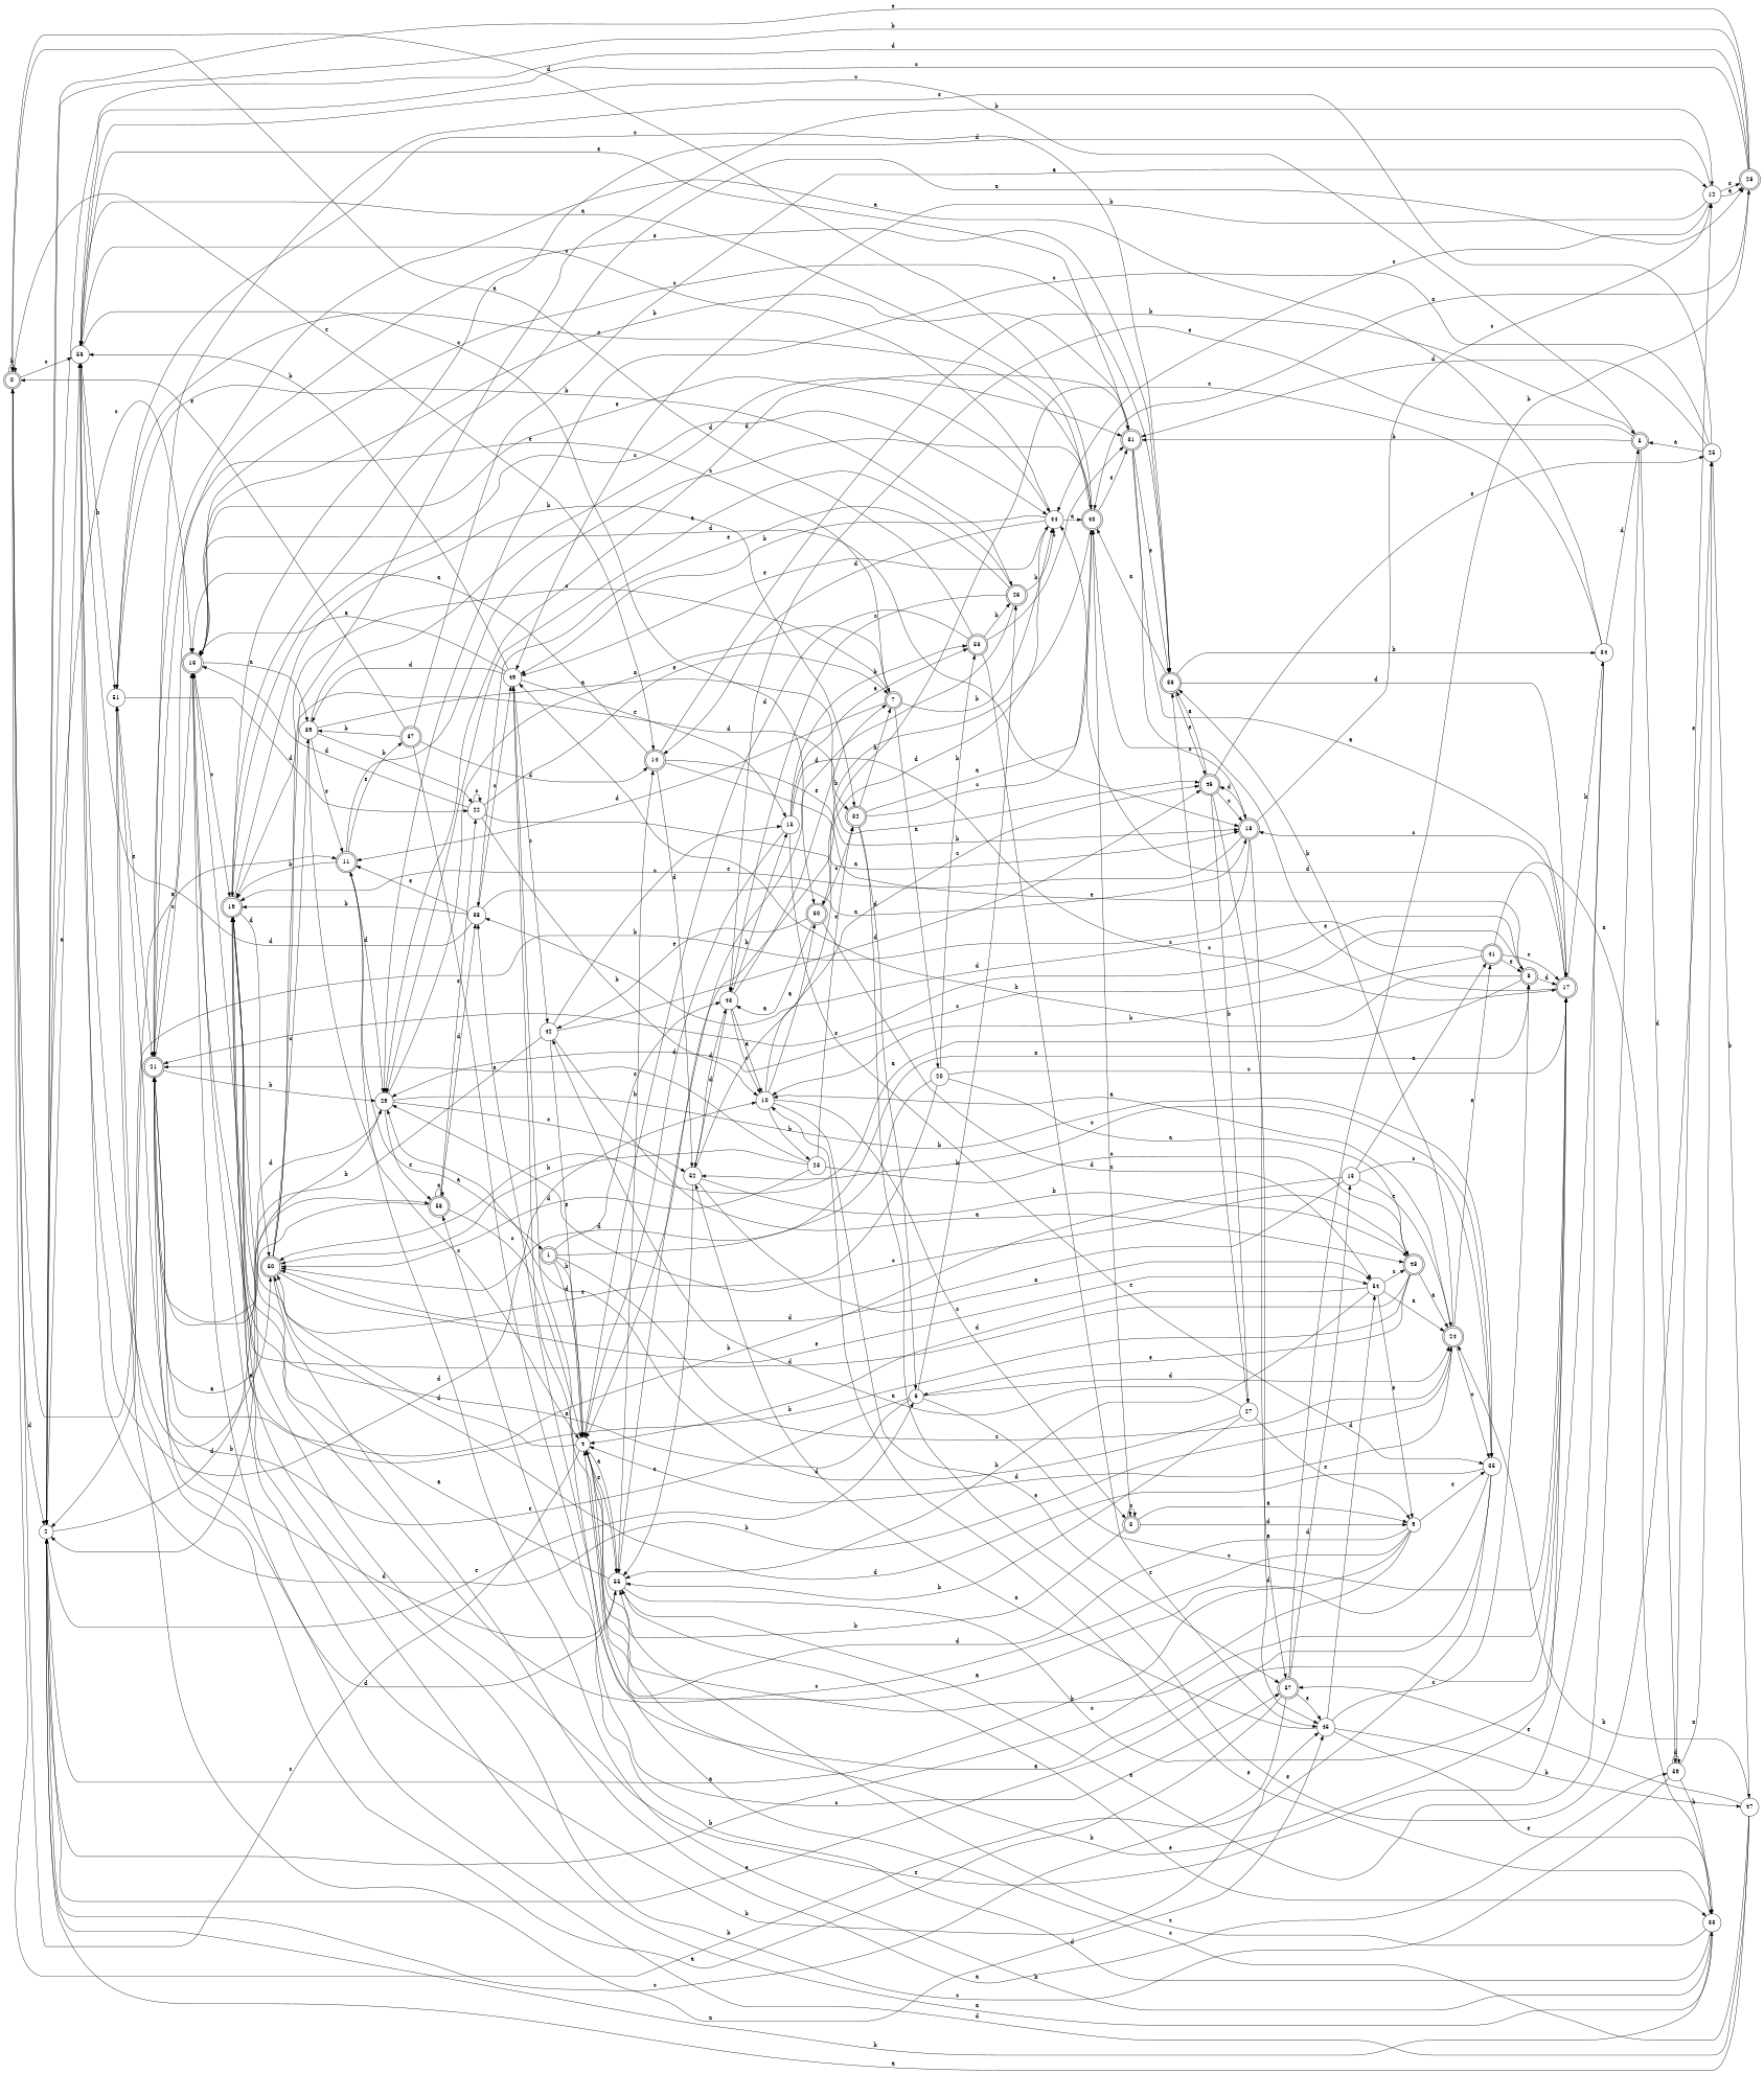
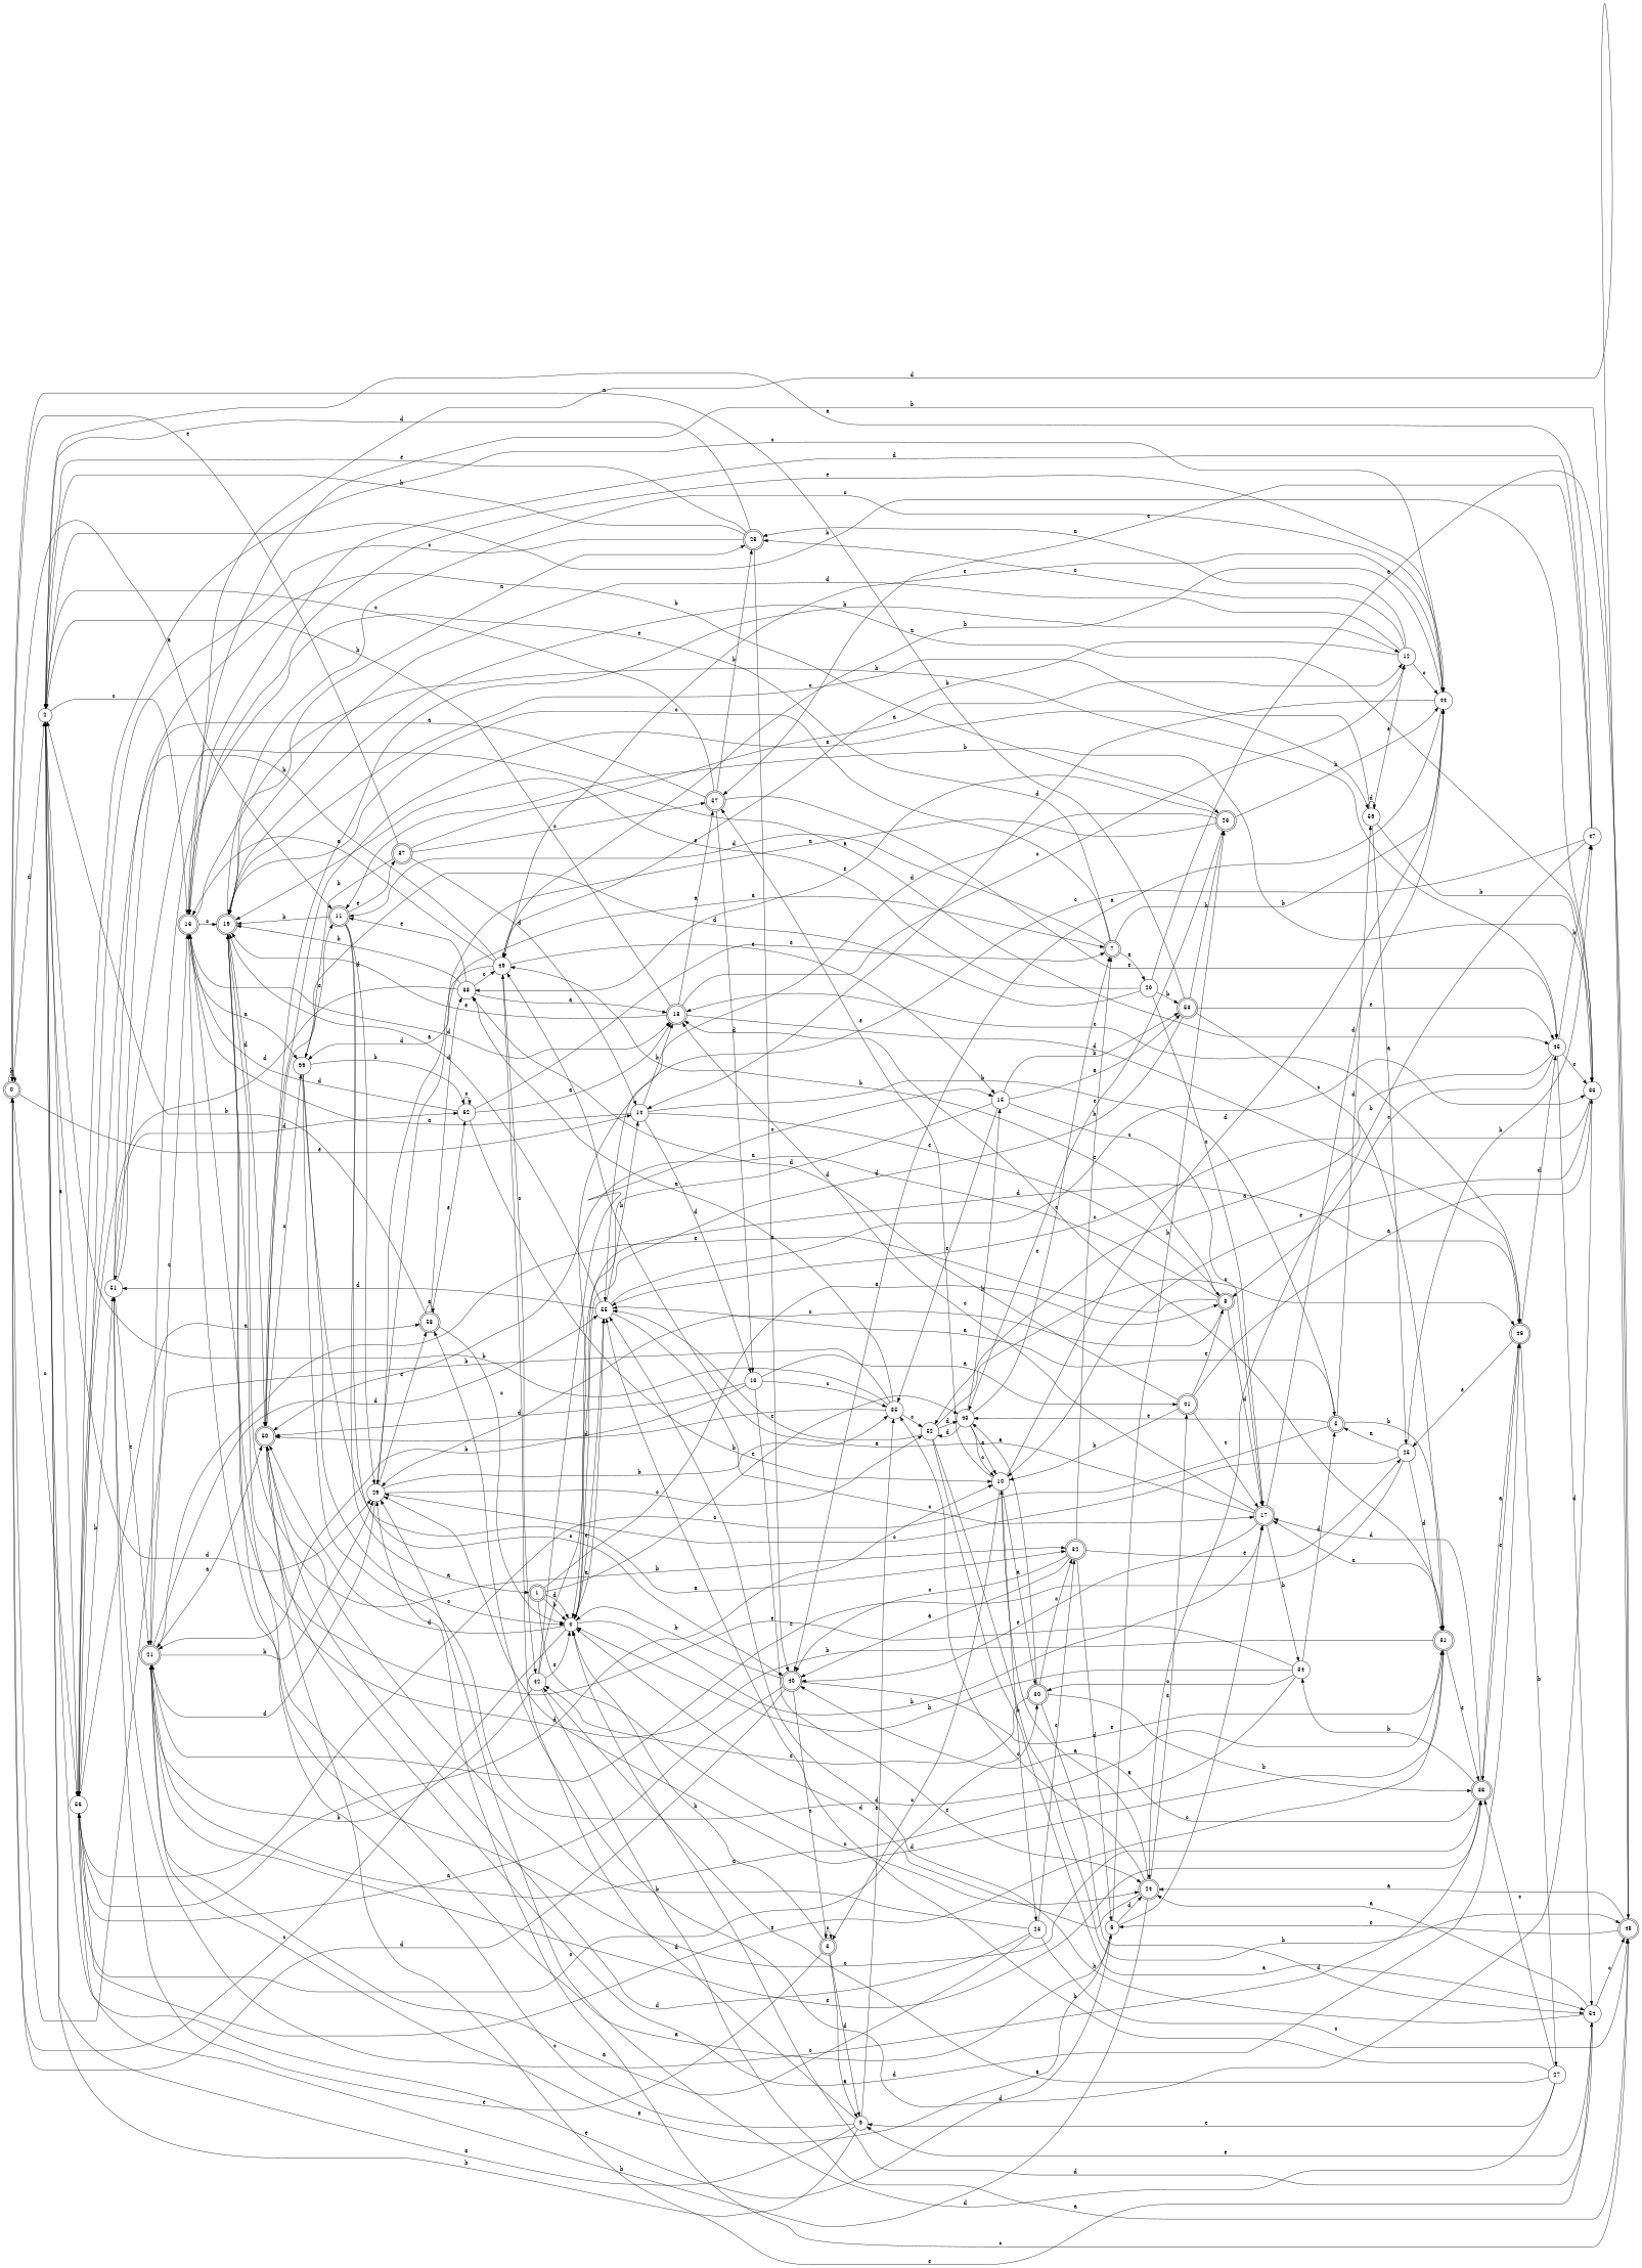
  digraph {
    rankdir=LR
    node [color=black fillcolor=white shape=circle style=filled]
    n1 [label=0 shape=doublecircle style="rounded,filled"]
    n2 [label=2]
    n3 [label=11 shape=doublecircle style="rounded,filled"]
-   n4 [label=14 shape=doublecircle style="rounded,filled"]
+   n4 [label=14 style="rounded,filled"]
    n5 [label=56]
    n6 [label=6]
    n7 [label=16 shape=doublecircle style="rounded,filled"]
    n8 [label=29]
    n9 [label=33]
    n10 [label=1 shape=doublecircle style="rounded,filled"]
    n11 [label=19 shape=doublecircle style="rounded,filled"]
    n12 [label=37 shape=doublecircle style="rounded,filled"]
    n13 [label=40 shape=doublecircle style="rounded,filled"]
    n14 [label=8 shape=doublecircle style="rounded,filled"]
    n15 [label=5 shape=doublecircle style="rounded,filled"]
    n16 [label=13]
    n17 [label=18 shape=doublecircle style="rounded,filled"]
    n18 [label=51]
    n19 [label=31 shape=doublecircle style="rounded,filled"]
    n20 [label=10]
    n21 [label=30 shape=doublecircle]
    n22 [label=58 shape=doublecircle style="rounded,filled"]
    n23 [label=4]
    n24 [label=24 shape=doublecircle style="rounded,filled"]
    n25 [label=43]
    n26 [label=17 shape=doublecircle style="rounded,filled"]
    n27 [label=50 shape=doublecircle style="rounded,filled"]
    n28 [label=55]
    n29 [label=21 shape=doublecircle style="rounded,filled"]
    n30 [label=49]
    n31 [label=35]
    n32 [label=41 shape=doublecircle style="rounded,filled"]
    n33 [label=7 shape=doublecircle style="rounded,filled"]
    n34 [label=15]
    n35 [label=52]
    n36 [label=26 shape=doublecircle style="rounded,filled"]
    n37 [label=44]
-   n38 [label=39]
+   n38 [label=99]
    n39 [label=45]
    n40 [label=3 shape=doublecircle style="rounded,filled"]
    n41 [label=9]
    n42 [label=36 shape=doublecircle style="rounded,filled"]
-   n43 [label=22]
+   n43 [label=62]
    n44 [label=34]
    n45 [label=59]
    n46 [label=12]
    n47 [label=46 shape=doublecircle style="rounded,filled"]
    n48 [label=54]
    n49 [label=25]
    n50 [label=28 shape=doublecircle style="rounded,filled"]
    n51 [label=32 shape=doublecircle style="rounded,filled"]
    n52 [label=38]
    n53 [label=20]
    n54 [label=53 shape=doublecircle style="rounded,filled"]
    n55 [label=48 shape=doublecircle style="rounded,filled"]
    n56 [label=42]
    n57 [label=23]
    n58 [label=57 shape=doublecircle style="rounded,filled"]
    n59 [label=47]
    n60 [label=27]
    n1 -> n1 [label=b]
    n1 -> n2 [label=d]
    n1 -> n3 [label=a]
    n1 -> n4 [label=e]
    n1 -> n5 [label=c]
    n2 -> n5 [label=a]
    n2 -> n6 [label=e]
    n2 -> n7 [label=c]
    n2 -> n8 [label=d]
    n2 -> n9 [label=b]
    n3 -> n8 [label=d]
    n3 -> n10 [label=a]
    n3 -> n11 [label=b]
    n3 -> n12 [label=e]
    n3 -> n13 [label=c]
    n4 -> n7 [label=a]
    n4 -> n14 [label=e]
    n4 -> n15 [label=b]
-   n4 -> n35 [label=d]
+   n4 -> n16 [label=d]
    n4 -> n17 [label=b]
    n5 -> n18 [label=b]
    n5 -> n19 [label=e]
    n5 -> n20 [label=d]
    n5 -> n21 [label=c]
    n5 -> n22 [label=a]
    n6 -> n11 [label=a]
    n6 -> n24 [label=d]
    n6 -> n26 [label=c]
    n6 -> n29 [label=e]
    n6 -> n36 [label=b]
    n7 -> n11 [label=c]
    n7 -> n17 [label=d]
    n7 -> n37 [label=e]
    n7 -> n38 [label=a]
    n7 -> n39 [label=b]
    n8 -> n22 [label=e]
    n8 -> n29 [label=d]
    n8 -> n31 [label=b]
    n8 -> n33 [label=a]
    n8 -> n35 [label=c]
    n9 -> n3 [label=b]
    n9 -> n11 [label=a]
    n9 -> n20 [label=e]
    n9 -> n22 [label=d]
    n9 -> n28 [label=c]
    n10 -> n14 [label=a]
    n10 -> n23 [label=b]
    n10 -> n23 [label=d]
    n10 -> n24 [label=c]
    n10 -> n25 [label=e]
    n11 -> n27 [label=d]
    n11 -> n37 [label=c]
    n11 -> n50 [label=a]
    n11 -> n51 [label=b]
    n12 -> n1 [label=e]
    n12 -> n4 [label=d]
    n12 -> n38 [label=b]
    n12 -> n46 [label=a]
    n12 -> n58 [label=c]
    n13 -> n1 [label=d]
    n13 -> n5 [label=a]
    n13 -> n19 [label=e]
    n13 -> n23 [label=b]
    n13 -> n40 [label=c]
    n14 -> n8 [label=c]
    n14 -> n26 [label=d]
    n14 -> n27 [label=a]
    n14 -> n29 [label=e]
    n14 -> n30 [label=b]
    n15 -> n5 [label=c]
    n15 -> n19 [label=b]
    n15 -> n25 [label=e]
    n15 -> n28 [label=a]
    n15 -> n45 [label=d]
    n16 -> n24 [label=e]
    n16 -> n27 [label=d]
    n16 -> n29 [label=b]
    n16 -> n31 [label=c]
    n16 -> n32 [label=a]
    n17 -> n2 [label=b]
    n17 -> n11 [label=e]
    n17 -> n46 [label=c]
    n17 -> n47 [label=d]
    n17 -> n58 [label=a]
    n18 -> n29 [label=e]
    n18 -> n36 [label=b]
    n18 -> n39 [label=a]
    n18 -> n42 [label=c]
    n18 -> n43 [label=d]
    n19 -> n7 [label=b]
    n19 -> n8 [label=d]
    n19 -> n17 [label=c]
    n19 -> n26 [label=a]
    n19 -> n42 [label=e]
    n20 -> n21 [label=a]
    n20 -> n37 [label=d]
    n20 -> n40 [label=c]
    n20 -> n57 [label=b]
    n20 -> n58 [label=e]
    n21 -> n25 [label=a]
-   n24 -> n42 [label=b]
+   n21 -> n42 [label=b]
    n21 -> n48 [label=d]
    n21 -> n51 [label=c]
    n21 -> n56 [label=e]
    n22 -> n2 [label=b]
    n22 -> n22 [label=a]
    n22 -> n23 [label=c]
    n22 -> n43 [label=e]
    n22 -> n52 [label=d]
    n23 -> n1 [label=c]
    n23 -> n26 [label=b]
    n23 -> n27 [label=d]
    n23 -> n28 [label=a]
    n23 -> n28 [label=e]
    n24 -> n5 [label=b]
    n24 -> n20 [label=a]
    n24 -> n23 [label=d]
    n24 -> n31 [label=c]
    n24 -> n32 [label=e]
    n25 -> n20 [label=a]
    n25 -> n20 [label=c]
    n25 -> n33 [label=e]
    n25 -> n34 [label=b]
    n25 -> n35 [label=d]
    n26 -> n13 [label=e]
    n26 -> n17 [label=c]
    n26 -> n30 [label=a]
    n26 -> n37 [label=d]
    n26 -> n44 [label=b]
    n27 -> n38 [label=c]
    n27 -> n45 [label=a]
    n27 -> n46 [label=b]
    n27 -> n47 [label=d]
    n27 -> n48 [label=e]
    n28 -> n4 [label=b]
    n28 -> n9 [label=e]
    n28 -> n11 [label=a]
    n28 -> n18 [label=d]
    n28 -> n26 [label=c]
    n29 -> n7 [label=c]
    n29 -> n8 [label=b]
    n29 -> n27 [label=a]
    n29 -> n28 [label=d]
    n29 -> n42 [label=e]
    n30 -> n5 [label=b]
    n30 -> n7 [label=a]
    n30 -> n34 [label=e]
    n30 -> n38 [label=d]
    n30 -> n56 [label=c]
    n31 -> n1 [label=b]
-   n31 -> n2 [label=e]
+   n31 -> n2 [label=b]
    n31 -> n27 [label=d]
    n31 -> n35 [label=c]
    n31 -> n52 [label=a]
    n32 -> n9 [label=a]
    n32 -> n14 [label=e]
    n32 -> n20 [label=b]
    n32 -> n26 [label=c]
    n32 -> n52 [label=d]
    n33 -> n3 [label=d]
    n33 -> n11 [label=c]
    n33 -> n29 [label=e]
    n33 -> n37 [label=b]
    n33 -> n53 [label=a]
    n34 -> n23 [label=d]
    n34 -> n26 [label=c]
    n34 -> n31 [label=e]
    n34 -> n54 [label=a]
    n34 -> n54 [label=b]
    n35 -> n25 [label=d]
    n35 -> n28 [label=e]
    n35 -> n47 [label=c]
    n35 -> n48 [label=a]
    n35 -> n55 [label=b]
    n36 -> n8 [label=a]
    n36 -> n25 [label=c]
    n36 -> n28 [label=d]
    n36 -> n37 [label=b]
    n36 -> n52 [label=e]
    n37 -> n4 [label=d]
    n37 -> n5 [label=c]
    n37 -> n13 [label=a]
    n37 -> n30 [label=b]
    n37 -> n30 [label=e]
    n38 -> n3 [label=e]
    n38 -> n19 [label=d]
    n38 -> n23 [label=c]
    n38 -> n43 [label=b]
    n38 -> n51 [label=a]
    n39 -> n9 [label=e]
    n39 -> n14 [label=c]
    n39 -> n35 [label=a]
    n39 -> n48 [label=d]
    n39 -> n59 [label=b]
-   n13 -> n18 [label=e]
+   n40 -> n18 [label=e]
    n40 -> n23 [label=b]
    n40 -> n40 [label=c]
    n40 -> n41 [label=a]
    n40 -> n41 [label=d]
    n41 -> n2 [label=a]
    n41 -> n2 [label=b]
    n41 -> n11 [label=c]
    n41 -> n30 [label=d]
    n41 -> n31 [label=e]
    n42 -> n7 [label=c]
    n42 -> n13 [label=a]
    n42 -> n26 [label=d]
    n42 -> n44 [label=b]
    n42 -> n47 [label=e]
    n43 -> n7 [label=d]
    n43 -> n17 [label=a]
    n43 -> n20 [label=b]
    n43 -> n33 [label=e]
    n43 -> n43 [label=c]
    n44 -> n11 [label=e]
    n44 -> n15 [label=d]
    n44 -> n21 [label=c]
    n44 -> n23 [label=b]
    n44 -> n29 [label=a]
    n45 -> n9 [label=b]
    n45 -> n11 [label=c]
    n45 -> n45 [label=d]
    n45 -> n46 [label=e]
    n45 -> n49 [label=a]
    n46 -> n11 [label=d]
    n46 -> n30 [label=b]
    n46 -> n37 [label=c]
    n46 -> n50 [label=a]
    n46 -> n50 [label=e]
    n47 -> n17 [label=c]
    n47 -> n39 [label=d]
    n47 -> n42 [label=a]
    n47 -> n49 [label=e]
    n47 -> n60 [label=b]
    n48 -> n23 [label=d]
    n48 -> n24 [label=a]
    n48 -> n28 [label=b]
    n48 -> n41 [label=e]
    n48 -> n55 [label=c]
    n49 -> n8 [label=c]
    n49 -> n15 [label=a]
    n49 -> n19 [label=d]
    n49 -> n29 [label=e]
    n49 -> n59 [label=b]
    n50 -> n2 [label=b]
    n50 -> n2 [label=d]
    n50 -> n2 [label=e]
    n50 -> n5 [label=c]
    n50 -> n13 [label=a]
    n51 -> n6 [label=d]
    n51 -> n13 [label=a]
    n51 -> n13 [label=c]
    n51 -> n33 [label=b]
    n51 -> n49 [label=e]
    n52 -> n3 [label=e]
    n52 -> n5 [label=d]
    n52 -> n11 [label=b]
    n52 -> n17 [label=a]
    n52 -> n30 [label=c]
    n53 -> n11 [label=e]
    n53 -> n26 [label=c]
    n53 -> n27 [label=d]
    n53 -> n54 [label=b]
    n53 -> n55 [label=a]
    n54 -> n1 [label=a]
    n54 -> n19 [label=c]
    n54 -> n23 [label=d]
    n54 -> n36 [label=b]
    n54 -> n39 [label=e]
    n55 -> n6 [label=e]
    n55 -> n7 [label=b]
    n55 -> n7 [label=d]
    n55 -> n8 [label=c]
    n55 -> n24 [label=a]
    n56 -> n23 [label=e]
    n56 -> n29 [label=b]
    n56 -> n34 [label=c]
    n56 -> n47 [label=d]
    n56 -> n55 [label=a]
    n57 -> n27 [label=b]
    n57 -> n27 [label=d]
    n57 -> n29 [label=a]
    n57 -> n51 [label=e]
    n57 -> n55 [label=c]
    n58 -> n2 [label=c]
    n58 -> n16 [label=d]
    n58 -> n18 [label=a]
    n58 -> n39 [label=e]
    n58 -> n50 [label=b]
    n59 -> n2 [label=a]
    n59 -> n7 [label=d]
    n59 -> n23 [label=c]
    n59 -> n24 [label=b]
    n59 -> n58 [label=e]
    n60 -> n8 [label=d]
    n60 -> n28 [label=b]
    n60 -> n41 [label=e]
    n60 -> n42 [label=c]
    n60 -> n56 [label=a]
  }
